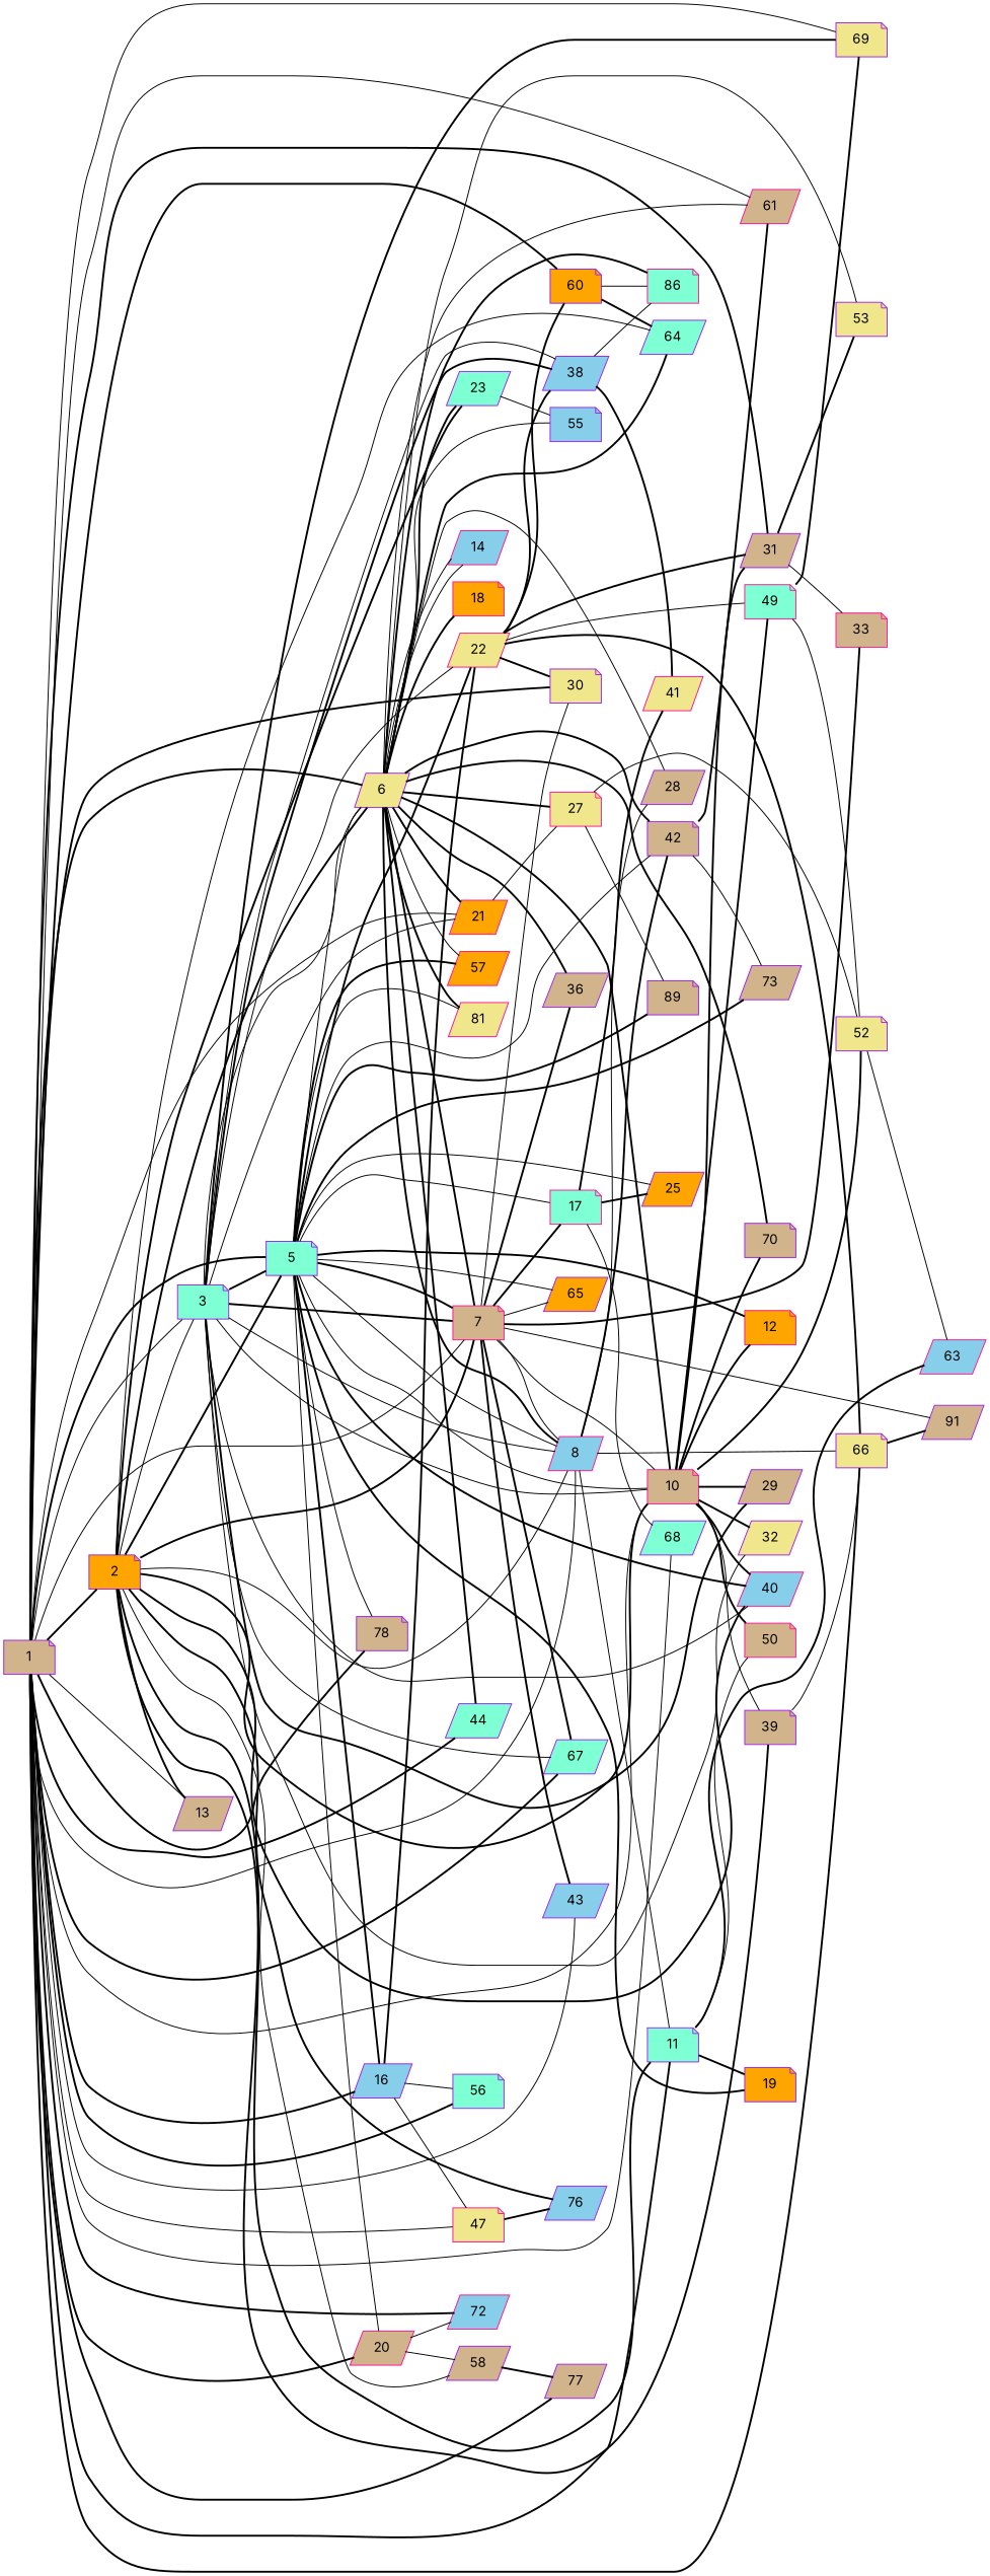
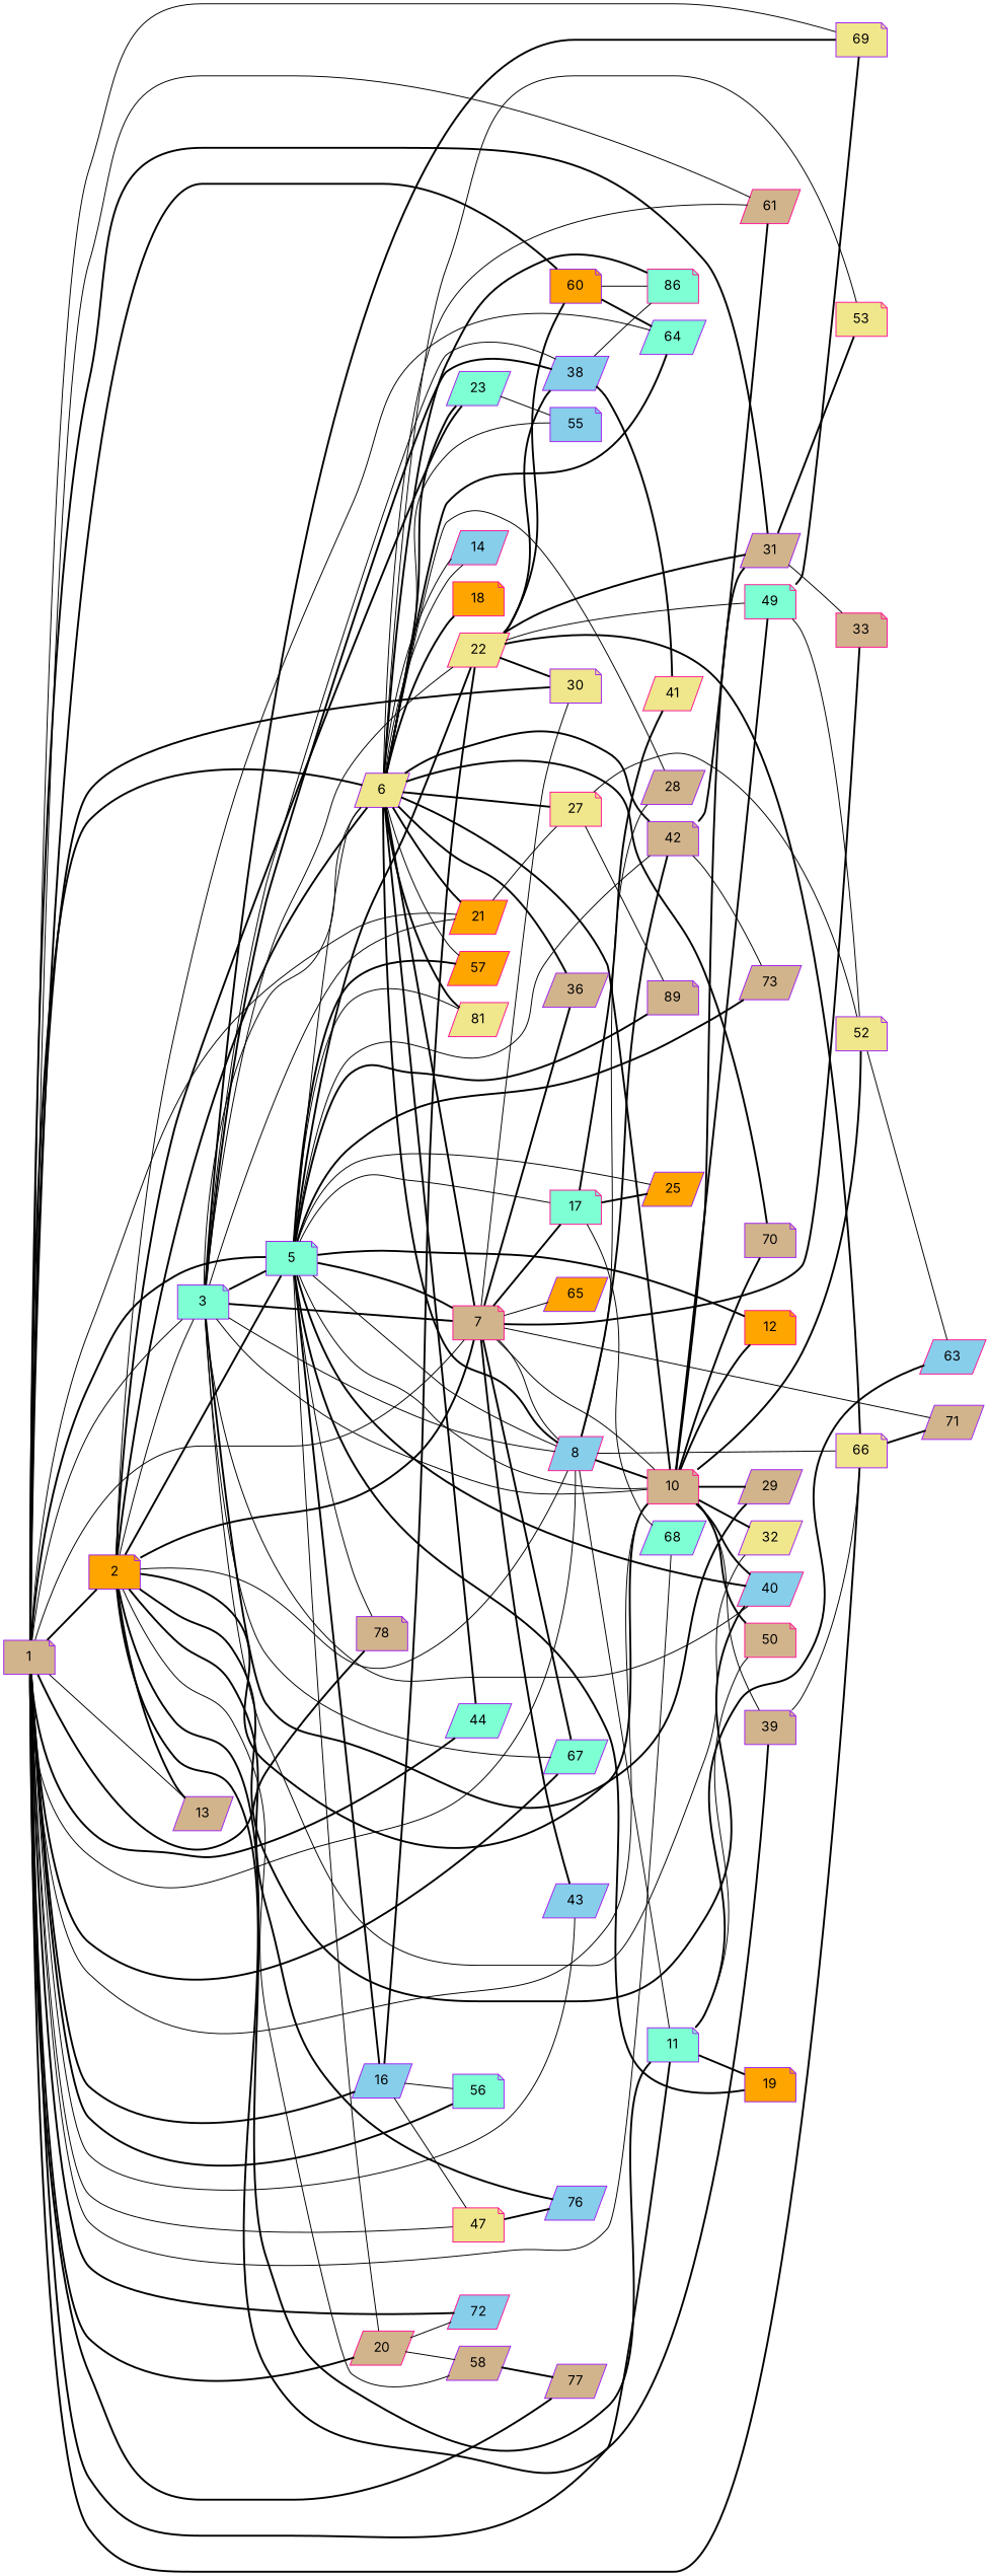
  graph {
    fontname=Inter
    rankdir=LR
    node [color=purple fillcolor=tan fontname=Inter shape=parallelogram style=filled]
    edge [fontname=Inter style=bold]
    1 [shape=note super="+4"]
    2 [fillcolor=orange shape=note super="+54"]
    3 [fillcolor=aquamarine shape=note super="+85"]
    5 [fillcolor=aquamarine shape=note super="+20"]
    6 [fillcolor=khaki super="+9"]
    7 [color=deeppink shape=note super="+15"]
    8 [color=deeppink fillcolor=skyblue super="+79"]
    10 [color=deeppink shape=note super="+51"]
    11 [fillcolor=aquamarine shape=note super="+37"]
    13
    16 [fillcolor=skyblue]
    21 [color=deeppink fillcolor=orange super="+35"]
    n13 [color=deeppink label=20 super="+45"]
    30 [fillcolor=khaki shape=note super="+46"]
    31 [super="+92"]
    43 [fillcolor=skyblue]
    44 [fillcolor=aquamarine]
    47 [color=deeppink fillcolor=khaki shape=note]
    56 [fillcolor=aquamarine shape=note]
    60 [fillcolor=orange shape=note]
    61 [color=deeppink super="+87"]
    66 [fillcolor=khaki shape=note super="+82"]
    67 [fillcolor=aquamarine super="+75"]
    68 [fillcolor=aquamarine]
    69 [fillcolor=khaki shape=note super="+90"]
    72 [color=deeppink fillcolor=skyblue]
    77
    78 [shape=note]
    23 [fillcolor=aquamarine]
    39 [shape=note super="+89"]
    40 [color=deeppink fillcolor=skyblue]
    58
    64 [fillcolor=aquamarine super="+74"]
    76 [fillcolor=skyblue]
    22 [color=deeppink fillcolor=khaki super="+26"]
    29
    32 [fillcolor=khaki]
    38 [fillcolor=skyblue super="+62"]
    12 [color=deeppink fillcolor=orange shape=note]
    17 [color=deeppink fillcolor=aquamarine shape=note]
    19 [fillcolor=orange shape=note]
    25 [fillcolor=orange]
    42 [shape=note super="+59"]
    57 [color=deeppink fillcolor=orange]
    65 [fillcolor=orange]
    73
    81 [color=deeppink fillcolor=khaki]
    n48 [label=89 shape=note]
    14 [color=deeppink fillcolor=skyblue]
    18 [color=deeppink fillcolor=orange shape=note]
    27 [color=deeppink fillcolor=khaki shape=note]
    28
    36
-   53 [fillcolor=khaki shape=note]
+   53 [color=deeppink fillcolor=khaki shape=note]
    55 [fillcolor=skyblue shape=note]
    70 [shape=note super="+80"]
    86 [color=deeppink fillcolor=aquamarine shape=note super="+91"]
    33 [color=deeppink shape=note]
-   71 [label=91]
+   71
    49 [color=deeppink fillcolor=aquamarine shape=note super="+84"]
    50 [color=deeppink shape=note]
    52 [fillcolor=khaki shape=note]
    63 [color=deeppink fillcolor=skyblue]
    41 [color=deeppink fillcolor=khaki]
    1 -- 2 [weight=2]
    1 -- 3 [style=solid weight=2]
    1 -- 5 [weight=2]
    1 -- 6 [weight=4]
    1 -- 7 [style=solid weight=2]
    1 -- 8 [style=solid weight=2]
    1 -- 10 [style=solid weight=2]
    1 -- 11
    1 -- 13 [style=solid]
    1 -- 16
    1 -- 21 [style=solid]
    1 -- n13
    1 -- 30
    1 -- 31
    1 -- 43 [style=solid]
    1 -- 44
    1 -- 47 [style=solid]
    1 -- 56
    1 -- 60
    1 -- 61 [style=solid]
    1 -- 66
    1 -- 67
    1 -- 68 [style=solid]
    1 -- 69 [style=solid]
    1 -- 72
    1 -- 77
    1 -- 78
    2 -- 3 [style=solid]
    2 -- 5 [weight=2]
    2 -- 6 [weight=2]
    2 -- 7
    2 -- 8 [style=solid]
    2 -- 10
    2 -- 11
    2 -- 13
    2 -- 23
    2 -- 39
    2 -- 40
    2 -- 58 [style=solid]
    2 -- 64 [style=solid]
    2 -- 76
    3 -- 5
    3 -- 6 [style=solid weight=2]
    3 -- 7 [weight=2]
    3 -- 8 [style=solid]
    3 -- 10 [style=solid]
    3 -- 21 [style=solid]
    3 -- 67 [style=solid]
    3 -- 69
    3 -- 40 [style=solid]
    3 -- 22 [style=solid]
    3 -- 29
    3 -- 32 [style=solid]
    3 -- 38
    3 -- 38 [style=solid]
    5 -- 6 [style=solid weight=2]
    5 -- 7
    5 -- 8 [style=solid]
    5 -- 10 [style=solid]
    5 -- 16
    5 -- n13 [style=solid]
    5 -- 78 [style=solid]
    5 -- 40
    5 -- 22
    5 -- 12
    5 -- 17 [style=solid]
    5 -- 19
    5 -- 25 [style=solid]
    5 -- 42 [style=solid]
    5 -- 57
-   5 -- 65 [style=solid]
    5 -- 73
    5 -- 81 [style=solid]
    5 -- n48
    6 -- 7 [weight=2]
    6 -- 8 [weight=3]
    6 -- 10 [weight=3]
    6 -- 21
    6 -- 44
    6 -- 61 [style=solid]
    6 -- 23
    6 -- 64
    6 -- 42
    6 -- 57 [style=solid]
    6 -- 81
    6 -- 14 [style=solid]
    6 -- 14 [style=solid]
    6 -- 18 [weight=2]
    6 -- 27
    6 -- 28 [style=solid]
    6 -- 36
    6 -- 53 [style=solid]
    6 -- 55 [style=solid]
    6 -- 70
    6 -- 86
    7 -- 8 [style=solid]
    7 -- 10 [style=solid]
    7 -- 30 [style=solid]
    7 -- 43
    7 -- 67
    7 -- 17
    7 -- 65 [style=solid]
    7 -- 36
    7 -- 33
    7 -- 71 [style=solid]
+   8 -- 10
    8 -- 11 [style=solid]
    8 -- 66 [style=solid]
    8 -- 42
    8 -- 28 [style=solid]
    10 -- 31
    10 -- 39 [style=solid]
    10 -- 40
    10 -- 29
    10 -- 32
    10 -- 12
    10 -- 70 [weight=2]
    10 -- 49
    10 -- 50
    10 -- 52
    11 -- 19
    11 -- 50 [style=solid]
    11 -- 63
    16 -- 47 [style=solid]
    16 -- 56 [style=solid]
    16 -- 22
    21 -- 27 [style=solid]
    n13 -- 72 [style=solid]
    n13 -- 58 [style=solid]
    31 -- 53
    31 -- 33 [style=solid]
    47 -- 76
    60 -- 64
    60 -- 86 [style=solid]
    66 -- 71
    23 -- 55 [style=solid]
    39 -- 66 [style=solid]
    58 -- 77
    22 -- 30
    22 -- 31
    22 -- 60
    22 -- 66
    22 -- 38
    22 -- 49 [style=solid]
    38 -- 86 [style=solid]
    38 -- 41
    17 -- 68 [style=solid]
    17 -- 25
    17 -- 41
    42 -- 61
    42 -- 73 [style=solid]
    27 -- n48 [style=solid]
    27 -- 52 [style=solid]
    49 -- 69
    49 -- 52 [style=solid]
    52 -- 63 [style=solid]
  }
